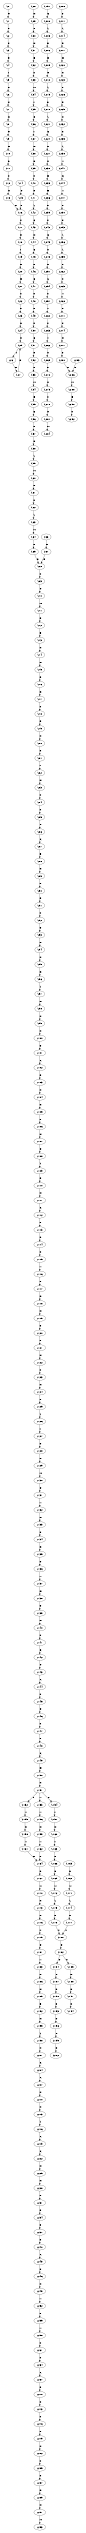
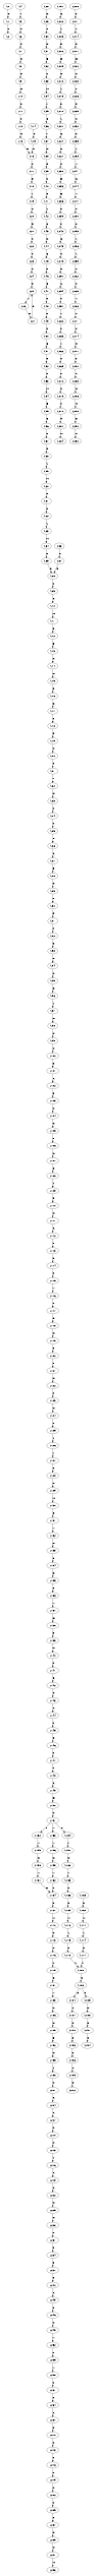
  strict digraph {
    S0
    S1
    S2
-   S3
    S4
    S5
    S6
    S7
    S8
    S9
    S10
    S11
    S12
    S13
    S16
    S14
    S15
    S17
    S18
    S19
    S20
    S21
    S22
    S23
    S24
    S25
    S26
    S27
    S28
    S29
    S30
    S31
    S32
    S33
    S34
    S35
    S36
    S37
    S38
    S39
    S40
    S41
    S42
    S43
    S44
    S45
    S46
    S47
    S48
    S49
    S50
    S51
    S52
    S53
    S54
    S55
    S56
    S57
    S58
    S59
    S60
    S61
    S62
    S63
    S64
    S65
    S68
    S66
    S67
    S69
    S70
    S71
    S72
    S73
    S74
    S75
    S76
    S77
    S78
    S79
    S80
    S81
    S82
    S83
    S84
    S85
    S86
    S87
    S88
    S89
    S90
    S91
    S92
    S93
    S94
    S95
    S96
    S97
    S98
    S99
    S100
    S101
    S102
    S103
    S104
    S105
    S106
    S107
    S108
    S109
    S110
    S111
    S112
    S113
    S114
    S115
    S116
    S117
    S118
    S119
    S120
    S121
    S122
    S123
    S124
    S125
    S126
    S127
    S128
    S129
    S130
    S131
    S132
    S133
    S134
    S135
    S136
    S137
    S138
    S139
    S140
    S141
    S142
    S143
    S144
    S145
    S146
    S147
    S148
    S149
    S150
    S151
    S152
    S153
    S154
    S155
    S156
    S157
    S158
    S159
    S160
    S161
    S162
    S163
    S164
    S166
    S167
    S165
    S168
    S169
    S170
    S171
    S172
    S173
    S174
    S175
    S176
    S177
    S178
    S179
    S180
    S181
    S182
    S183
    S184
    S185
    S186
    S187
    S188
    S189
    S190
    S191
    S192
    S193
    S194
    S195
    S196
    S198
    S199
    S197
    S200
    S201
    S202
    S203
    S204
    S206
    S207
    S209
    S210
    S208
    S211
    S212
    S213
    S214
    S215
    S216
    S217
    S218
    S219
    S220
    S221
    S222
    S223
    S224
    S225
    S226
    S227
    S228
    S229
    S230
    S231
    S232
    S233
    S234
    S235
    S236
    S237
    S238
    S239
    S240
    S241
    S242
    S243
    S244
    S245
    S246
    S247
    S248
    S249
    S250
    S251
    S252
    S253
    S254
    S255
    S256
    S257
    S258
    S259
    S260
    S261
    S262
    S263
    S264
    S265
    S266
    S267
    S268
    S269
    S270
    S271
    S272
    S273
    S274
    S275
    S276
    S277
    S278
    S279
    S280
    S281
    S282
    S283
    S284
    S285
    S286
    S287
    S288
    S289
    S290
    S291
    S292
    S293
    S0 -> S1 [label=Q]
    S1 -> S2 [label=L]
-   S2 -> S3 [label=T]
-   S3 -> S4 [label=R]
    S4 -> S5 [label=I]
    S5 -> S6 [label=R]
    S6 -> S7 [label=A]
    S7 -> S8 [label=N]
    S8 -> S9 [label=Q]
    S9 -> S10 [label=K]
    S10 -> S11 [label=D]
    S11 -> S12 [label=L]
    S12 -> S13 [label=K]
    S13 -> S16 [label=E]
    S16 -> S17 [label=L]
    S14 -> S15 [label=Q]
    S15 -> S16 [label=Q]
    S17 -> S18 [label=R]
    S18 -> S19 [label=I]
    S19 -> S20 [label=R]
    S20 -> S21 [label=E]
    S21 -> S22 [label=L]
    S22 -> S23 [label=L]
    S23 -> S24 [label=D]
    S24 -> S25 [label=D]
    S25 -> S26 [label=I]
    S26 -> S27 [label=R]
    S27 -> S25 [label=R]
    S28 -> S29 [label=N]
    S29 -> S30 [label=Q]
    S30 -> S31 [label=N]
    S31 -> S32 [label=E]
    S32 -> S33 [label=L]
    S33 -> S34 [label=M]
    S34 -> S35 [label=V]
    S35 -> S36 [label=Q]
    S36 -> S37 [label=I]
    S37 -> S38 [label=H]
    S38 -> S39 [label=R]
    S39 -> S40 [label=A]
    S40 -> S41 [label=D]
    S41 -> S42 [label=S]
    S42 -> S43 [label=G]
    S43 -> S44 [label=N]
    S44 -> S45 [label=G]
    S45 -> S46 [label=A]
    S46 -> S47 [label=G]
    S47 -> S48 [label=A]
    S48 -> S49 [label=E]
    S49 -> S50 [label=A]
    S50 -> S51 [label=G]
    S51 -> S52 [label=P]
    S52 -> S53 [label=L]
    S53 -> S54 [label=M]
    S54 -> S55 [label=E]
    S55 -> S56 [label=E]
    S56 -> S57 [label=L]
    S57 -> S58 [label=R]
    S58 -> S59 [label=S]
    S59 -> S60 [label=M]
    S60 -> S61 [label=R]
    S61 -> S62 [label=A]
    S62 -> S63 [label=S]
    S63 -> S64 [label=M]
    S64 -> S65 [label=A]
    S65 -> S68 [label=R]
    S68 -> S69 [label=L]
    S66 -> S67 [label=R]
    S67 -> S68 [label=E]
    S69 -> S70 [label=Q]
    S70 -> S71 [label=M]
    S71 -> S72 [label=E]
    S72 -> S73 [label=E]
    S73 -> S74 [label=A]
    S74 -> S75 [label=K]
    S75 -> S76 [label=E]
    S76 -> S77 [label=R]
    S77 -> S78 [label=L]
    S78 -> S79 [label=E]
    S79 -> S80 [label=A]
    S80 -> S81 [label=T]
    S81 -> S82 [label=I]
    S82 -> S83 [label=N]
    S83 -> S84 [label=L]
    S84 -> S85 [label=L]
    S85 -> S86 [label=Q]
    S86 -> S87 [label=G]
    S87 -> S88 [label=E]
    S88 -> S89 [label=R]
    S89 -> S90 [label=D]
    S90 -> S91 [label=E]
    S91 -> S92 [label=L]
    S92 -> S93 [label=E]
    S93 -> S94 [label=R]
    S94 -> S95 [label=A]
    S95 -> S96 [label=R]
    S96 -> S97 [label=S]
    S97 -> S98 [label=K]
    S98 -> S99 [label=A]
    S99 -> S100 [label=A]
    S100 -> S101 [label=E]
    S101 -> S102 [label=G]
    S102 -> S103 [label=E]
    S103 -> S104 [label=A]
    S104 -> S105 [label=R]
    S105 -> S106 [label=L]
    S106 -> S107 [label=K]
    S107 -> S108 [label=Q]
    S108 -> S109 [label=S]
    S109 -> S110 [label=E]
    S110 -> S111 [label=K]
    S111 -> S112 [label=G]
    S112 -> S113 [label=L]
    S113 -> S114 [label=D]
    S114 -> S115 [label=T]
    S115 -> S116 [label=V]
    S116 -> S117 [label=T]
    S117 -> S118 [label=R]
    S118 -> S119 [label=N]
    S119 -> S120 [label=F]
    S120 -> S121 [label=L]
    S121 -> S122 [label=K]
    S122 -> S123 [label=L]
    S123 -> S124 [label=K]
    S124 -> S125 [label=T]
    S125 -> S126 [label=S]
    S126 -> S127 [label=I]
    S127 -> S128 [label=D]
    S128 -> S129 [label=R]
    S129 -> S130 [label=M]
    S130 -> S131 [label=Q]
    S131 -> S132 [label=V]
    S132 -> S133 [label=K]
    S133 -> S134 [label=T]
    S134 -> S135 [label=R]
    S135 -> S136 [label=D]
    S136 -> S137 [label=V]
    S137 -> S138 [label=H]
    S138 -> S139 [label=E]
    S139 -> S140 [label=K]
    S140 -> S141 [label=L]
    S141 -> S142 [label=G]
    S142 -> S143 [label=Q]
    S143 -> S144 [label=G]
    S144 -> S145 [label=L]
    S145 -> S146 [label=Q]
    S146 -> S147 [label=L]
    S147 -> S148 [label=L]
    S148 -> S149 [label=G]
    S149 -> S150 [label=H]
    S150 -> S151 [label=A]
    S151 -> S152 [label=I]
    S151 -> S153 [label=V]
    S151 -> S154 [label=L]
    S152 -> S155 [label=V]
    S153 -> S156 [label=V]
    S154 -> S157 [label=I]
    S155 -> S158 [label=N]
    S156 -> S159 [label=N]
    S157 -> S160 [label=N]
    S158 -> S161 [label=V]
    S159 -> S162 [label=V]
    S160 -> S163 [label=V]
    S161 -> S164 [label=D]
    S162 -> S164 [label=E]
    S163 -> S166 [label=E]
    S164 -> S167 [label=D]
    S166 -> S169 [label=D]
    S167 -> S170 [label=W]
    S165 -> S168 [label=D]
    S168 -> S171 [label=W]
    S169 -> S172 [label=W]
    S170 -> S173 [label=A]
    S171 -> S174 [label=S]
    S172 -> S175 [label=S]
    S173 -> S176 [label=A]
    S174 -> S177 [label=A]
    S175 -> S178 [label=A]
    S176 -> S179 [label=Y]
    S177 -> S180 [label=Y]
    S178 -> S180 [label=Y]
    S179 -> S181 [label=Q]
    S180 -> S182 [label=Q]
    S181 -> S183 [label=V]
    S182 -> S184 [label=D]
    S182 -> S185 [label=L]
    S183 -> S186 [label=R]
    S184 -> S187 [label=Q]
    S185 -> S188 [label=N]
    S186 -> S189 [label=K]
    S187 -> S190 [label=D]
    S188 -> S191 [label=K]
    S189 -> S192 [label=E]
    S190 -> S193 [label=P]
    S191 -> S194 [label=D]
    S192 -> S195 [label=K]
    S193 -> S196 [label=D]
    S195 -> S198 [label=S]
    S196 -> S199 [label=Q]
    S198 -> S201 [label=A]
    S199 -> S202 [label=D]
    S197 -> S200 [label=G]
    S200 -> S203 [label=S]
    S201 -> S204 [label=G]
    S203 -> S206 [label=R]
    S204 -> S207 [label=G]
    S206 -> S209 [label=H]
    S207 -> S210 [label=A]
    S209 -> S212 [label=Q]
    S210 -> S213 [label=A]
    S208 -> S211 [label=P]
    S211 -> S214 [label=S]
    S212 -> S215 [label=S]
    S213 -> S216 [label=S]
    S214 -> S217 [label=R]
    S215 -> S218 [label=P]
    S216 -> S219 [label=G]
    S217 -> S220 [label=H]
    S218 -> S221 [label=S]
    S219 -> S222 [label=G]
    S220 -> S223 [label=A]
    S221 -> S224 [label=G]
    S222 -> S225 [label=K]
    S223 -> S226 [label=P]
    S224 -> S227 [label=A]
    S225 -> S228 [label=K]
    S226 -> S229 [label=F]
    S227 -> S230 [label=A]
    S228 -> S231 [label=D]
    S229 -> S232 [label=A]
    S230 -> S233 [label=E]
    S231 -> S234 [label=F]
    S232 -> S235 [label=T]
    S233 -> S236 [label=E]
    S234 -> S237 [label=P]
    S235 -> S238 [label=S]
    S236 -> S239 [label=P]
    S237 -> S240 [label=F]
    S238 -> S241 [label=V]
    S239 -> S242 [label=L]
    S240 -> S243 [label=G]
    S241 -> S244 [label=G]
    S242 -> S245 [label=G]
    S243 -> S246 [label=T]
    S244 -> S247 [label=V]
    S245 -> S248 [label=A]
    S246 -> S249 [label=A]
    S247 -> S250 [label=L]
    S248 -> S251 [label=A]
    S249 -> S252 [label=V]
    S250 -> S253 [label=T]
    S251 -> S254 [label=C]
    S252 -> S255 [label=L]
    S253 -> S256 [label=S]
    S254 -> S257 [label=L]
    S255 -> S258 [label=V]
    S256 -> S259 [label=S]
    S257 -> S260 [label=V]
    S258 -> S261 [label=L]
    S259 -> S262 [label=L]
    S260 -> S263 [label=L]
    S261 -> S264 [label=L]
    S262 -> S265 [label=L]
    S263 -> S266 [label=V]
    S264 -> S267 [label=C]
    S265 -> S268 [label=V]
    S266 -> S269 [label=A]
    S267 -> S270 [label=F]
    S268 -> S271 [label=L]
    S269 -> S272 [label=L]
    S270 -> S273 [label=T]
    S271 -> S274 [label=L]
    S272 -> S275 [label=A]
    S273 -> S276 [label=L]
    S274 -> S277 [label=Q]
    S275 -> S278 [label=L]
    S276 -> S279 [label=T]
    S277 -> S280 [label=P]
    S278 -> S281 [label=K]
    S279 -> S282 [label=A]
-   S280 -> S286 [label=T]
+   S280 -> S283 [label=T]
    S281 -> S284 [label=M]
    S282 -> S285 [label=L]
    S283 -> S286 [label=K]
    S285 -> S287 [label=T]
    S286 -> S288 [label=M]
    S287 -> S289 [label=R]
    S288 -> S290 [label=E]
    S289 -> S291 [label=K]
    S290 -> S292 [label=A]
    S291 -> S293 [label=M]
  }
